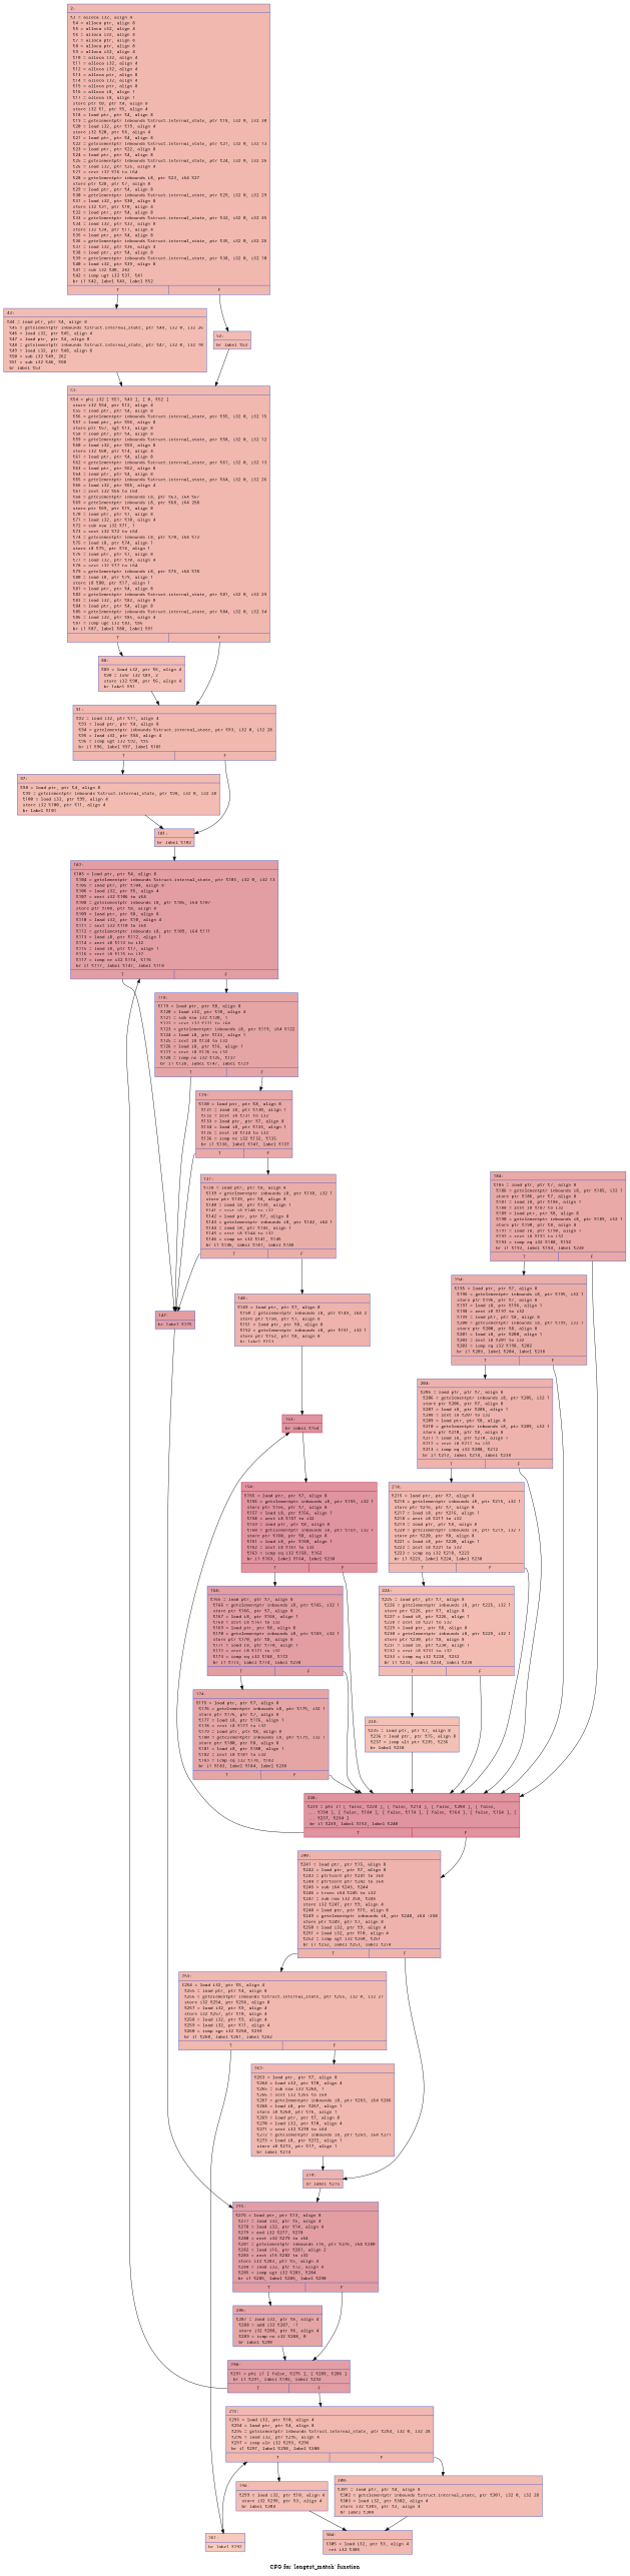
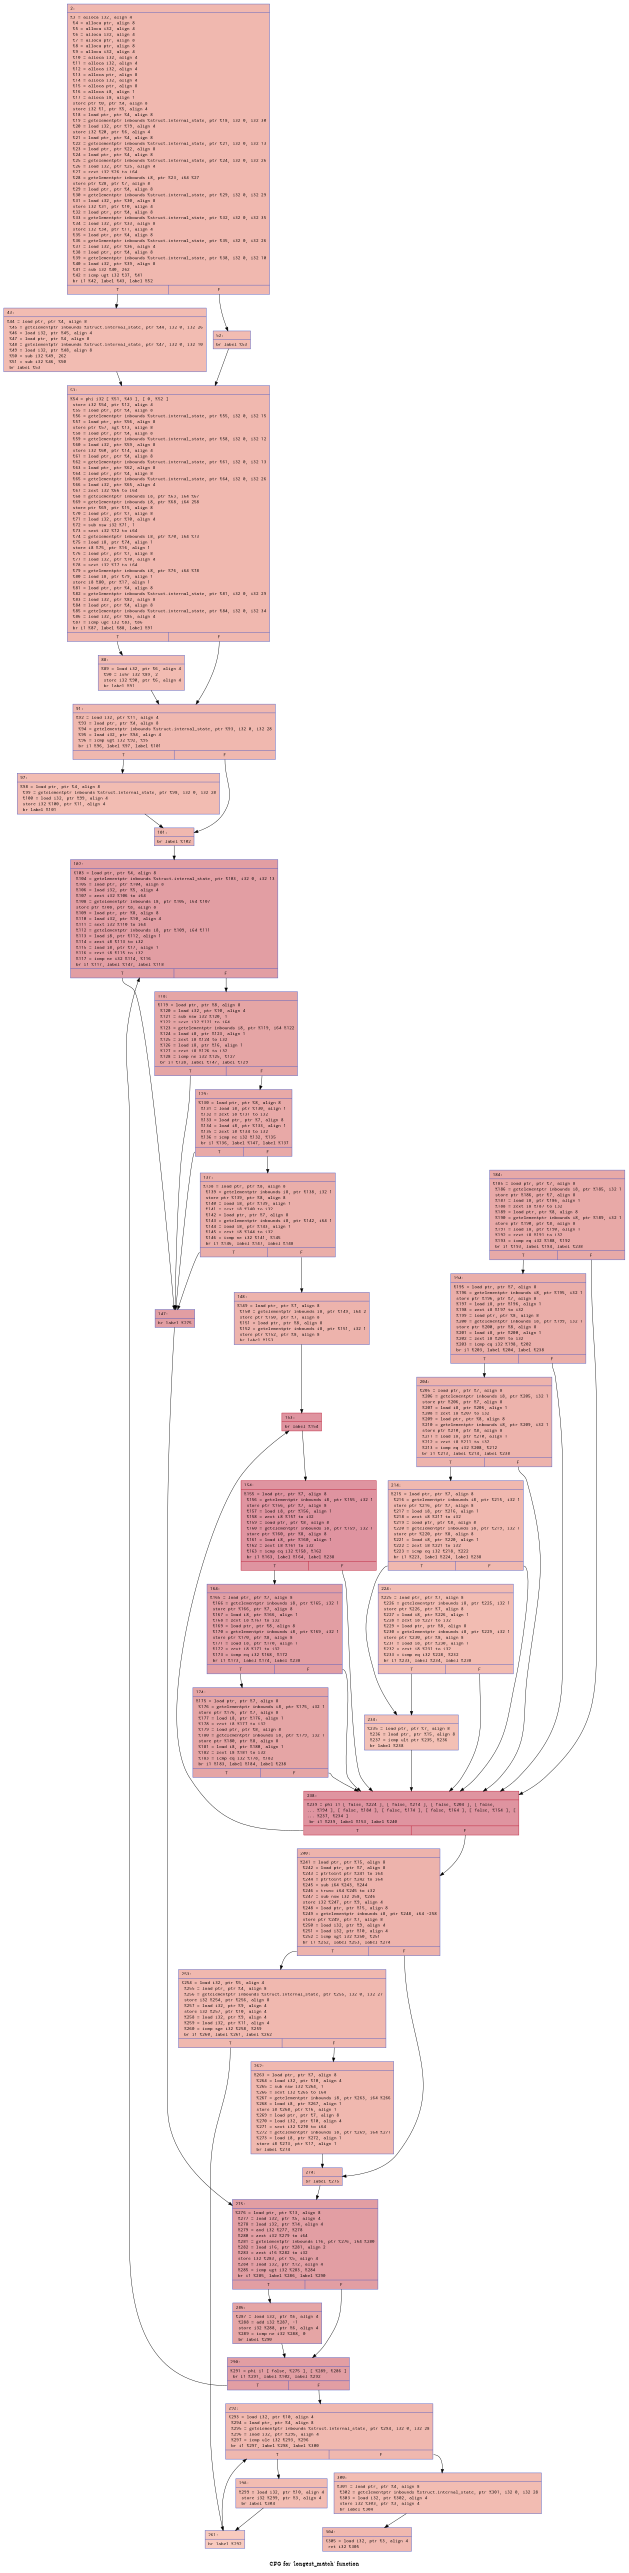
  digraph {
    label="CFG for 'longest_match' function"
    node [color="#3d50c3ff" fillcolor="#dc5d4a70" fontname=Courier shape=record style=filled]
    edge [tailport=s0]
    n1 [label="{2:\l|  %3 = alloca i32, align 4\l  %4 = alloca ptr, align 8\l  %5 = alloca i32, align 4\l  %6 = alloca i32, align 4\l  %7 = alloca ptr, align 8\l  %8 = alloca ptr, align 8\l  %9 = alloca i32, align 4\l  %10 = alloca i32, align 4\l  %11 = alloca i32, align 4\l  %12 = alloca i32, align 4\l  %13 = alloca ptr, align 8\l  %14 = alloca i32, align 4\l  %15 = alloca ptr, align 8\l  %16 = alloca i8, align 1\l  %17 = alloca i8, align 1\l  store ptr %0, ptr %4, align 8\l  store i32 %1, ptr %5, align 4\l  %18 = load ptr, ptr %4, align 8\l  %19 = getelementptr inbounds %struct.internal_state, ptr %18, i32 0, i32 30\l  %20 = load i32, ptr %19, align 4\l  store i32 %20, ptr %6, align 4\l  %21 = load ptr, ptr %4, align 8\l  %22 = getelementptr inbounds %struct.internal_state, ptr %21, i32 0, i32 13\l  %23 = load ptr, ptr %22, align 8\l  %24 = load ptr, ptr %4, align 8\l  %25 = getelementptr inbounds %struct.internal_state, ptr %24, i32 0, i32 26\l  %26 = load i32, ptr %25, align 4\l  %27 = zext i32 %26 to i64\l  %28 = getelementptr inbounds i8, ptr %23, i64 %27\l  store ptr %28, ptr %7, align 8\l  %29 = load ptr, ptr %4, align 8\l  %30 = getelementptr inbounds %struct.internal_state, ptr %29, i32 0, i32 29\l  %31 = load i32, ptr %30, align 8\l  store i32 %31, ptr %10, align 4\l  %32 = load ptr, ptr %4, align 8\l  %33 = getelementptr inbounds %struct.internal_state, ptr %32, i32 0, i32 35\l  %34 = load i32, ptr %33, align 8\l  store i32 %34, ptr %11, align 4\l  %35 = load ptr, ptr %4, align 8\l  %36 = getelementptr inbounds %struct.internal_state, ptr %35, i32 0, i32 26\l  %37 = load i32, ptr %36, align 4\l  %38 = load ptr, ptr %4, align 8\l  %39 = getelementptr inbounds %struct.internal_state, ptr %38, i32 0, i32 10\l  %40 = load i32, ptr %39, align 8\l  %41 = sub i32 %40, 262\l  %42 = icmp ugt i32 %37, %41\l  br i1 %42, label %43, label %52\l|{<s0>T|<s1>F}}"]
    n2 [fillcolor="#e1675170" label="{43:\l|  %44 = load ptr, ptr %4, align 8\l  %45 = getelementptr inbounds %struct.internal_state, ptr %44, i32 0, i32 26\l  %46 = load i32, ptr %45, align 4\l  %47 = load ptr, ptr %4, align 8\l  %48 = getelementptr inbounds %struct.internal_state, ptr %47, i32 0, i32 10\l  %49 = load i32, ptr %48, align 8\l  %50 = sub i32 %49, 262\l  %51 = sub i32 %46, %50\l  br label %53\l}"]
    n3 [fillcolor="#e1675170" label="{52:\l|  br label %53\l}"]
    n4 [label="{53:\l|  %54 = phi i32 [ %51, %43 ], [ 0, %52 ]\l  store i32 %54, ptr %12, align 4\l  %55 = load ptr, ptr %4, align 8\l  %56 = getelementptr inbounds %struct.internal_state, ptr %55, i32 0, i32 15\l  %57 = load ptr, ptr %56, align 8\l  store ptr %57, sgt %13, align 8\l  %58 = load ptr, ptr %4, align 8\l  %59 = getelementptr inbounds %struct.internal_state, ptr %58, i32 0, i32 12\l  %60 = load i32, ptr %59, align 8\l  store i32 %60, ptr %14, align 4\l  %61 = load ptr, ptr %4, align 8\l  %62 = getelementptr inbounds %struct.internal_state, ptr %61, i32 0, i32 13\l  %63 = load ptr, ptr %62, align 8\l  %64 = load ptr, ptr %4, align 8\l  %65 = getelementptr inbounds %struct.internal_state, ptr %64, i32 0, i32 26\l  %66 = load i32, ptr %65, align 4\l  %67 = zext i32 %66 to i64\l  %68 = getelementptr inbounds i8, ptr %63, i64 %67\l  %69 = getelementptr inbounds i8, ptr %68, i64 258\l  store ptr %69, ptr %15, align 8\l  %70 = load ptr, ptr %7, align 8\l  %71 = load i32, ptr %10, align 4\l  %72 = sub nsw i32 %71, 1\l  %73 = sext i32 %72 to i64\l  %74 = getelementptr inbounds i8, ptr %70, i64 %73\l  %75 = load i8, ptr %74, align 1\l  store i8 %75, ptr %16, align 1\l  %76 = load ptr, ptr %7, align 8\l  %77 = load i32, ptr %10, align 4\l  %78 = sext i32 %77 to i64\l  %79 = getelementptr inbounds i8, ptr %76, i64 %78\l  %80 = load i8, ptr %79, align 1\l  store i8 %80, ptr %17, align 1\l  %81 = load ptr, ptr %4, align 8\l  %82 = getelementptr inbounds %struct.internal_state, ptr %81, i32 0, i32 29\l  %83 = load i32, ptr %82, align 8\l  %84 = load ptr, ptr %4, align 8\l  %85 = getelementptr inbounds %struct.internal_state, ptr %84, i32 0, i32 34\l  %86 = load i32, ptr %85, align 4\l  %87 = icmp uge i32 %83, %86\l  br i1 %87, label %88, label %91\l|{<s0>T|<s1>F}}"]
    n5 [fillcolor="#e1675170" label="{88:\l|  %89 = load i32, ptr %6, align 4\l  %90 = lshr i32 %89, 2\l  store i32 %90, ptr %6, align 4\l  br label %91\l}"]
    n6 [label="{91:\l|  %92 = load i32, ptr %11, align 4\l  %93 = load ptr, ptr %4, align 8\l  %94 = getelementptr inbounds %struct.internal_state, ptr %93, i32 0, i32 28\l  %95 = load i32, ptr %94, align 4\l  %96 = icmp ugt i32 %92, %95\l  br i1 %96, label %97, label %101\l|{<s0>T|<s1>F}}"]
    n7 [fillcolor="#e1675170" label="{97:\l|  %98 = load ptr, ptr %4, align 8\l  %99 = getelementptr inbounds %struct.internal_state, ptr %98, i32 0, i32 28\l  %100 = load i32, ptr %99, align 4\l  store i32 %100, ptr %11, align 4\l  br label %101\l}"]
    n8 [label="{101:\l|  br label %102\l}"]
    n9 [fillcolor="#be242e70" label="{102:\l|  %103 = load ptr, ptr %4, align 8\l  %104 = getelementptr inbounds %struct.internal_state, ptr %103, i32 0, i32 13\l  %105 = load ptr, ptr %104, align 8\l  %106 = load i32, ptr %5, align 4\l  %107 = zext i32 %106 to i64\l  %108 = getelementptr inbounds i8, ptr %105, i64 %107\l  store ptr %108, ptr %8, align 8\l  %109 = load ptr, ptr %8, align 8\l  %110 = load i32, ptr %10, align 4\l  %111 = sext i32 %110 to i64\l  %112 = getelementptr inbounds i8, ptr %109, i64 %111\l  %113 = load i8, ptr %112, align 1\l  %114 = zext i8 %113 to i32\l  %115 = load i8, ptr %17, align 1\l  %116 = zext i8 %115 to i32\l  %117 = icmp ne i32 %114, %116\l  br i1 %117, label %147, label %118\l|{<s0>T|<s1>F}}"]
    n10 [fillcolor="#be242e70" label="{147:\l|  br label %275\l}"]
    n11 [fillcolor="#c5333470" label="{118:\l|  %119 = load ptr, ptr %8, align 8\l  %120 = load i32, ptr %10, align 4\l  %121 = sub nsw i32 %120, 1\l  %122 = sext i32 %121 to i64\l  %123 = getelementptr inbounds i8, ptr %119, i64 %122\l  %124 = load i8, ptr %123, align 1\l  %125 = zext i8 %124 to i32\l  %126 = load i8, ptr %16, align 1\l  %127 = zext i8 %126 to i32\l  %128 = icmp ne i32 %125, %127\l  br i1 %128, label %147, label %129\l|{<s0>T|<s1>F}}"]
    n12 [fillcolor="#be242e70" label="{275:\l|  %276 = load ptr, ptr %13, align 8\l  %277 = load i32, ptr %5, align 4\l  %278 = load i32, ptr %14, align 4\l  %279 = and i32 %277, %278\l  %280 = zext i32 %279 to i64\l  %281 = getelementptr inbounds i16, ptr %276, i64 %280\l  %282 = load i16, ptr %281, align 2\l  %283 = zext i16 %282 to i32\l  store i32 %283, ptr %5, align 4\l  %284 = load i32, ptr %12, align 4\l  %285 = icmp ugt i32 %283, %284\l  br i1 %285, label %286, label %290\l|{<s0>T|<s1>F}}"]
    n13 [fillcolor="#ca3b3770" label="{129:\l|  %130 = load ptr, ptr %8, align 8\l  %131 = load i8, ptr %130, align 1\l  %132 = zext i8 %131 to i32\l  %133 = load ptr, ptr %7, align 8\l  %134 = load i8, ptr %133, align 1\l  %135 = zext i8 %134 to i32\l  %136 = icmp ne i32 %132, %135\l  br i1 %136, label %147, label %137\l|{<s0>T|<s1>F}}"]
    n14 [fillcolor="#c5333470" label="{286:\l|  %287 = load i32, ptr %6, align 4\l  %288 = add i32 %287, -1\l  store i32 %288, ptr %6, align 4\l  %289 = icmp ne i32 %288, 0\l  br label %290\l}"]
    n15 [fillcolor="#be242e70" label="{290:\l|  %291 = phi i1 [ false, %275 ], [ %289, %286 ]\l  br i1 %291, label %102, label %292\l|{<s0>T|<s1>F}}"]
    n16 [fillcolor="#d0473d70" label="{137:\l|  %138 = load ptr, ptr %8, align 8\l  %139 = getelementptr inbounds i8, ptr %138, i32 1\l  store ptr %139, ptr %8, align 8\l  %140 = load i8, ptr %139, align 1\l  %141 = zext i8 %140 to i32\l  %142 = load ptr, ptr %7, align 8\l  %143 = getelementptr inbounds i8, ptr %142, i64 1\l  %144 = load i8, ptr %143, align 1\l  %145 = zext i8 %144 to i32\l  %146 = icmp ne i32 %141, %145\l  br i1 %146, label %147, label %148\l|{<s0>T|<s1>F}}"]
    n17 [fillcolor="#d6524470" label="{148:\l|  %149 = load ptr, ptr %7, align 8\l  %150 = getelementptr inbounds i8, ptr %149, i64 2\l  store ptr %150, ptr %7, align 8\l  %151 = load ptr, ptr %8, align 8\l  %152 = getelementptr inbounds i8, ptr %151, i32 1\l  store ptr %152, ptr %8, align 8\l  br label %153\l}"]
    n18 [color="#b70d28ff" fillcolor="#b70d2870" label="{153:\l|  br label %154\l}"]
    n19 [color="#b70d28ff" fillcolor="#b70d2870" label="{154:\l|  %155 = load ptr, ptr %7, align 8\l  %156 = getelementptr inbounds i8, ptr %155, i32 1\l  store ptr %156, ptr %7, align 8\l  %157 = load i8, ptr %156, align 1\l  %158 = zext i8 %157 to i32\l  %159 = load ptr, ptr %8, align 8\l  %160 = getelementptr inbounds i8, ptr %159, i32 1\l  store ptr %160, ptr %8, align 8\l  %161 = load i8, ptr %160, align 1\l  %162 = zext i8 %161 to i32\l  %163 = icmp eq i32 %158, %162\l  br i1 %163, label %164, label %238\l|{<s0>T|<s1>F}}"]
    n20 [label="{292:\l|  %293 = load i32, ptr %10, align 4\l  %294 = load ptr, ptr %4, align 8\l  %295 = getelementptr inbounds %struct.internal_state, ptr %294, i32 0, i32 28\l  %296 = load i32, ptr %295, align 4\l  %297 = icmp ule i32 %293, %296\l  br i1 %297, label %298, label %300\l|{<s0>T|<s1>F}}"]
    n21 [fillcolor="#be242e70" label="{164:\l|  %165 = load ptr, ptr %7, align 8\l  %166 = getelementptr inbounds i8, ptr %165, i32 1\l  store ptr %166, ptr %7, align 8\l  %167 = load i8, ptr %166, align 1\l  %168 = zext i8 %167 to i32\l  %169 = load ptr, ptr %8, align 8\l  %170 = getelementptr inbounds i8, ptr %169, i32 1\l  store ptr %170, ptr %8, align 8\l  %171 = load i8, ptr %170, align 1\l  %172 = zext i8 %171 to i32\l  %173 = icmp eq i32 %168, %172\l  br i1 %173, label %174, label %238\l|{<s0>T|<s1>F}}"]
    n22 [color="#b70d28ff" fillcolor="#b70d2870" label="{238:\l|  %239 = phi i1 [ false, %224 ], [ false, %214 ], [ false, %204 ], [ false,\l... %194 ], [ false, %184 ], [ false, %174 ], [ false, %164 ], [ false, %154 ], [\l... %237, %234 ]\l  br i1 %239, label %153, label %240\l|{<s0>T|<s1>F}}"]
    n23 [fillcolor="#c5333470" label="{174:\l|  %175 = load ptr, ptr %7, align 8\l  %176 = getelementptr inbounds i8, ptr %175, i32 1\l  store ptr %176, ptr %7, align 8\l  %177 = load i8, ptr %176, align 1\l  %178 = zext i8 %177 to i32\l  %179 = load ptr, ptr %8, align 8\l  %180 = getelementptr inbounds i8, ptr %179, i32 1\l  store ptr %180, ptr %8, align 8\l  %181 = load i8, ptr %180, align 1\l  %182 = zext i8 %181 to i32\l  %183 = icmp eq i32 %178, %182\l  br i1 %183, label %184, label %238\l|{<s0>T|<s1>F}}"]
    n24 [fillcolor="#d6524470" label="{240:\l|  %241 = load ptr, ptr %15, align 8\l  %242 = load ptr, ptr %7, align 8\l  %243 = ptrtoint ptr %241 to i64\l  %244 = ptrtoint ptr %242 to i64\l  %245 = sub i64 %243, %244\l  %246 = trunc i64 %245 to i32\l  %247 = sub nsw i32 258, %246\l  store i32 %247, ptr %9, align 4\l  %248 = load ptr, ptr %15, align 8\l  %249 = getelementptr inbounds i8, ptr %248, i64 -258\l  store ptr %249, ptr %7, align 8\l  %250 = load i32, ptr %9, align 4\l  %251 = load i32, ptr %10, align 4\l  %252 = icmp sgt i32 %250, %251\l  br i1 %252, label %253, label %274\l|{<s0>T|<s1>F}}"]
    n25 [label="{253:\l|  %254 = load i32, ptr %5, align 4\l  %255 = load ptr, ptr %4, align 8\l  %256 = getelementptr inbounds %struct.internal_state, ptr %255, i32 0, i32 27\l  store i32 %254, ptr %256, align 8\l  %257 = load i32, ptr %9, align 4\l  store i32 %257, ptr %10, align 4\l  %258 = load i32, ptr %9, align 4\l  %259 = load i32, ptr %11, align 4\l  %260 = icmp sge i32 %258, %259\l  br i1 %260, label %261, label %262\l|{<s0>T|<s1>F}}"]
    n26 [fillcolor="#d6524470" label="{274:\l|  br label %275\l}"]
    n27 [fillcolor="#ca3b3770" label="{184:\l|  %185 = load ptr, ptr %7, align 8\l  %186 = getelementptr inbounds i8, ptr %185, i32 1\l  store ptr %186, ptr %7, align 8\l  %187 = load i8, ptr %186, align 1\l  %188 = zext i8 %187 to i32\l  %189 = load ptr, ptr %8, align 8\l  %190 = getelementptr inbounds i8, ptr %189, i32 1\l  store ptr %190, ptr %8, align 8\l  %191 = load i8, ptr %190, align 1\l  %192 = zext i8 %191 to i32\l  %193 = icmp eq i32 %188, %192\l  br i1 %193, label %194, label %238\l|{<s0>T|<s1>F}}"]
    n28 [fillcolor="#d0473d70" label="{194:\l|  %195 = load ptr, ptr %7, align 8\l  %196 = getelementptr inbounds i8, ptr %195, i32 1\l  store ptr %196, ptr %7, align 8\l  %197 = load i8, ptr %196, align 1\l  %198 = zext i8 %197 to i32\l  %199 = load ptr, ptr %8, align 8\l  %200 = getelementptr inbounds i8, ptr %199, i32 1\l  store ptr %200, ptr %8, align 8\l  %201 = load i8, ptr %200, align 1\l  %202 = zext i8 %201 to i32\l  %203 = icmp eq i32 %198, %202\l  br i1 %203, label %204, label %238\l|{<s0>T|<s1>F}}"]
    n29 [fillcolor="#d6524470" label="{204:\l|  %205 = load ptr, ptr %7, align 8\l  %206 = getelementptr inbounds i8, ptr %205, i32 1\l  store ptr %206, ptr %7, align 8\l  %207 = load i8, ptr %206, align 1\l  %208 = zext i8 %207 to i32\l  %209 = load ptr, ptr %8, align 8\l  %210 = getelementptr inbounds i8, ptr %209, i32 1\l  store ptr %210, ptr %8, align 8\l  %211 = load i8, ptr %210, align 1\l  %212 = zext i8 %211 to i32\l  %213 = icmp eq i32 %208, %212\l  br i1 %213, label %214, label %238\l|{<s0>T|<s1>F}}"]
    n30 [label="{214:\l|  %215 = load ptr, ptr %7, align 8\l  %216 = getelementptr inbounds i8, ptr %215, i32 1\l  store ptr %216, ptr %7, align 8\l  %217 = load i8, ptr %216, align 1\l  %218 = zext i8 %217 to i32\l  %219 = load ptr, ptr %8, align 8\l  %220 = getelementptr inbounds i8, ptr %219, i32 1\l  store ptr %220, ptr %8, align 8\l  %221 = load i8, ptr %220, align 1\l  %222 = zext i8 %221 to i32\l  %223 = icmp eq i32 %218, %222\l  br i1 %223, label %224, label %238\l|{<s0>T|<s1>F}}"]
    n31 [fillcolor="#e1675170" label="{224:\l|  %225 = load ptr, ptr %7, align 8\l  %226 = getelementptr inbounds i8, ptr %225, i32 1\l  store ptr %226, ptr %7, align 8\l  %227 = load i8, ptr %226, align 1\l  %228 = zext i8 %227 to i32\l  %229 = load ptr, ptr %8, align 8\l  %230 = getelementptr inbounds i8, ptr %229, i32 1\l  store ptr %230, ptr %8, align 8\l  %231 = load i8, ptr %230, align 1\l  %232 = zext i8 %231 to i32\l  %233 = icmp eq i32 %228, %232\l  br i1 %233, label %234, label %238\l|{<s0>T|<s1>F}}"]
    n32 [fillcolor="#e5705870" label="{234:\l|  %235 = load ptr, ptr %7, align 8\l  %236 = load ptr, ptr %15, align 8\l  %237 = icmp ult ptr %235, %236\l  br label %238\l}"]
    n33 [fillcolor="#ef886b70" label="{261:\l|  br label %292\l}"]
    n34 [label="{262:\l|  %263 = load ptr, ptr %7, align 8\l  %264 = load i32, ptr %10, align 4\l  %265 = sub nsw i32 %264, 1\l  %266 = sext i32 %265 to i64\l  %267 = getelementptr inbounds i8, ptr %263, i64 %266\l  %268 = load i8, ptr %267, align 1\l  store i8 %268, ptr %16, align 1\l  %269 = load ptr, ptr %7, align 8\l  %270 = load i32, ptr %10, align 4\l  %271 = sext i32 %270 to i64\l  %272 = getelementptr inbounds i8, ptr %269, i64 %271\l  %273 = load i8, ptr %272, align 1\l  store i8 %273, ptr %17, align 1\l  br label %274\l}"]
    n35 [fillcolor="#e1675170" label="{298:\l|  %299 = load i32, ptr %10, align 4\l  store i32 %299, ptr %3, align 4\l  br label %304\l}"]
    n36 [fillcolor="#e1675170" label="{300:\l|  %301 = load ptr, ptr %4, align 8\l  %302 = getelementptr inbounds %struct.internal_state, ptr %301, i32 0, i32 28\l  %303 = load i32, ptr %302, align 4\l  store i32 %303, ptr %3, align 4\l  br label %304\l}"]
    n37 [label="{304:\l|  %305 = load i32, ptr %3, align 4\l  ret i32 %305\l}"]
    n1 -> n2
    n1 -> n3 [tailport=s1]
    n2 -> n4
    n3 -> n4
    n4 -> n5
    n4 -> n6 [tailport=s1]
    n5 -> n6
    n6 -> n7
    n6 -> n8 [tailport=s1]
    n7 -> n8
    n8 -> n9
    n9 -> n10
    n9 -> n11 [tailport=s1]
    n10 -> n12
    n11 -> n10
    n11 -> n13 [tailport=s1]
    n12 -> n14
    n12 -> n15 [tailport=s1]
    n13 -> n10
    n13 -> n16 [tailport=s1]
    n14 -> n15
    n15 -> n9
    n15 -> n20 [tailport=s1]
    n16 -> n10
    n16 -> n17 [tailport=s1]
    n17 -> n18
    n18 -> n19
    n19 -> n21
    n19 -> n22 [tailport=s1]
    n20 -> n35
    n20 -> n36 [tailport=s1]
    n21 -> n22 [tailport=s1]
    n21 -> n23
    n22 -> n18
    n22 -> n24 [tailport=s1]
    n23 -> n22 [tailport=s1]
    n24 -> n25
    n24 -> n26 [tailport=s1]
    n25 -> n33
    n25 -> n34 [tailport=s1]
    n26 -> n12
    n27 -> n22 [tailport=s1]
    n27 -> n28
    n28 -> n22 [tailport=s1]
    n28 -> n29
    n29 -> n22 [tailport=s1]
    n29 -> n30
    n30 -> n22 [tailport=s1]
-   n30 -> n31
+   n30 -> n32
    n31 -> n22 [tailport=s1]
    n31 -> n32
    n32 -> n22
    n33 -> n20
    n34 -> n26
-   n35 -> n37
+   n35 -> n33
    n36 -> n37
  }
